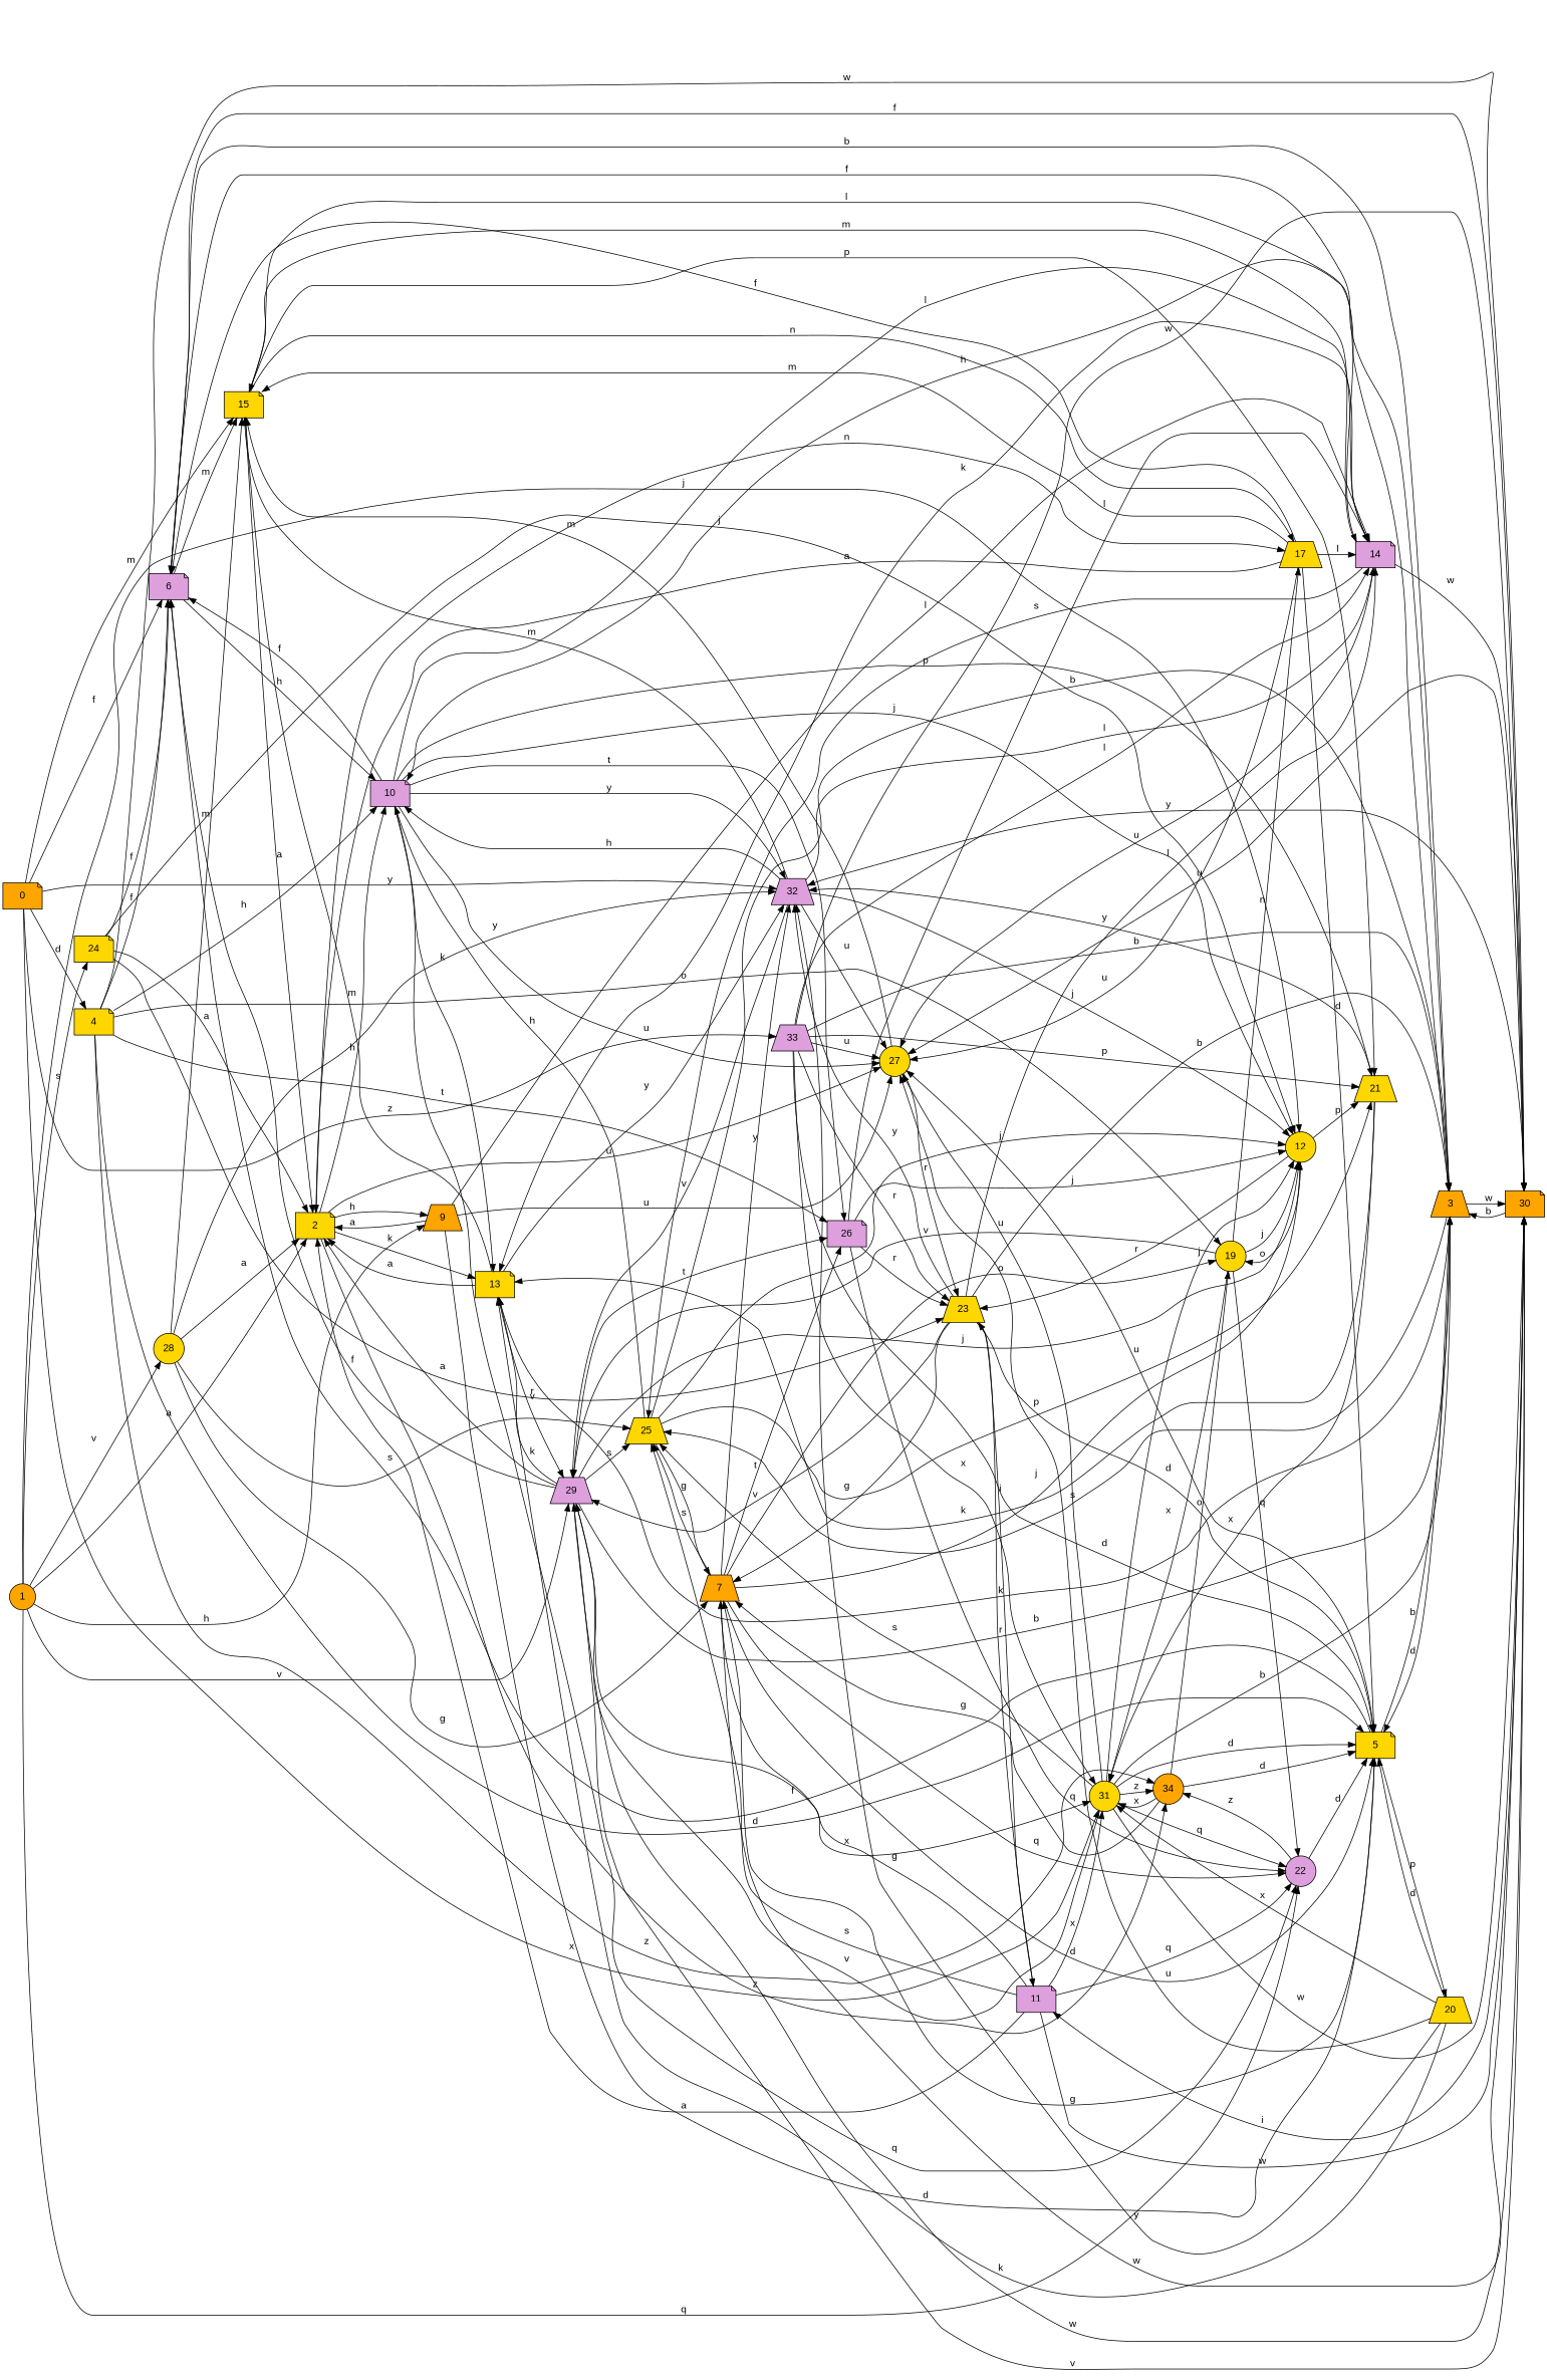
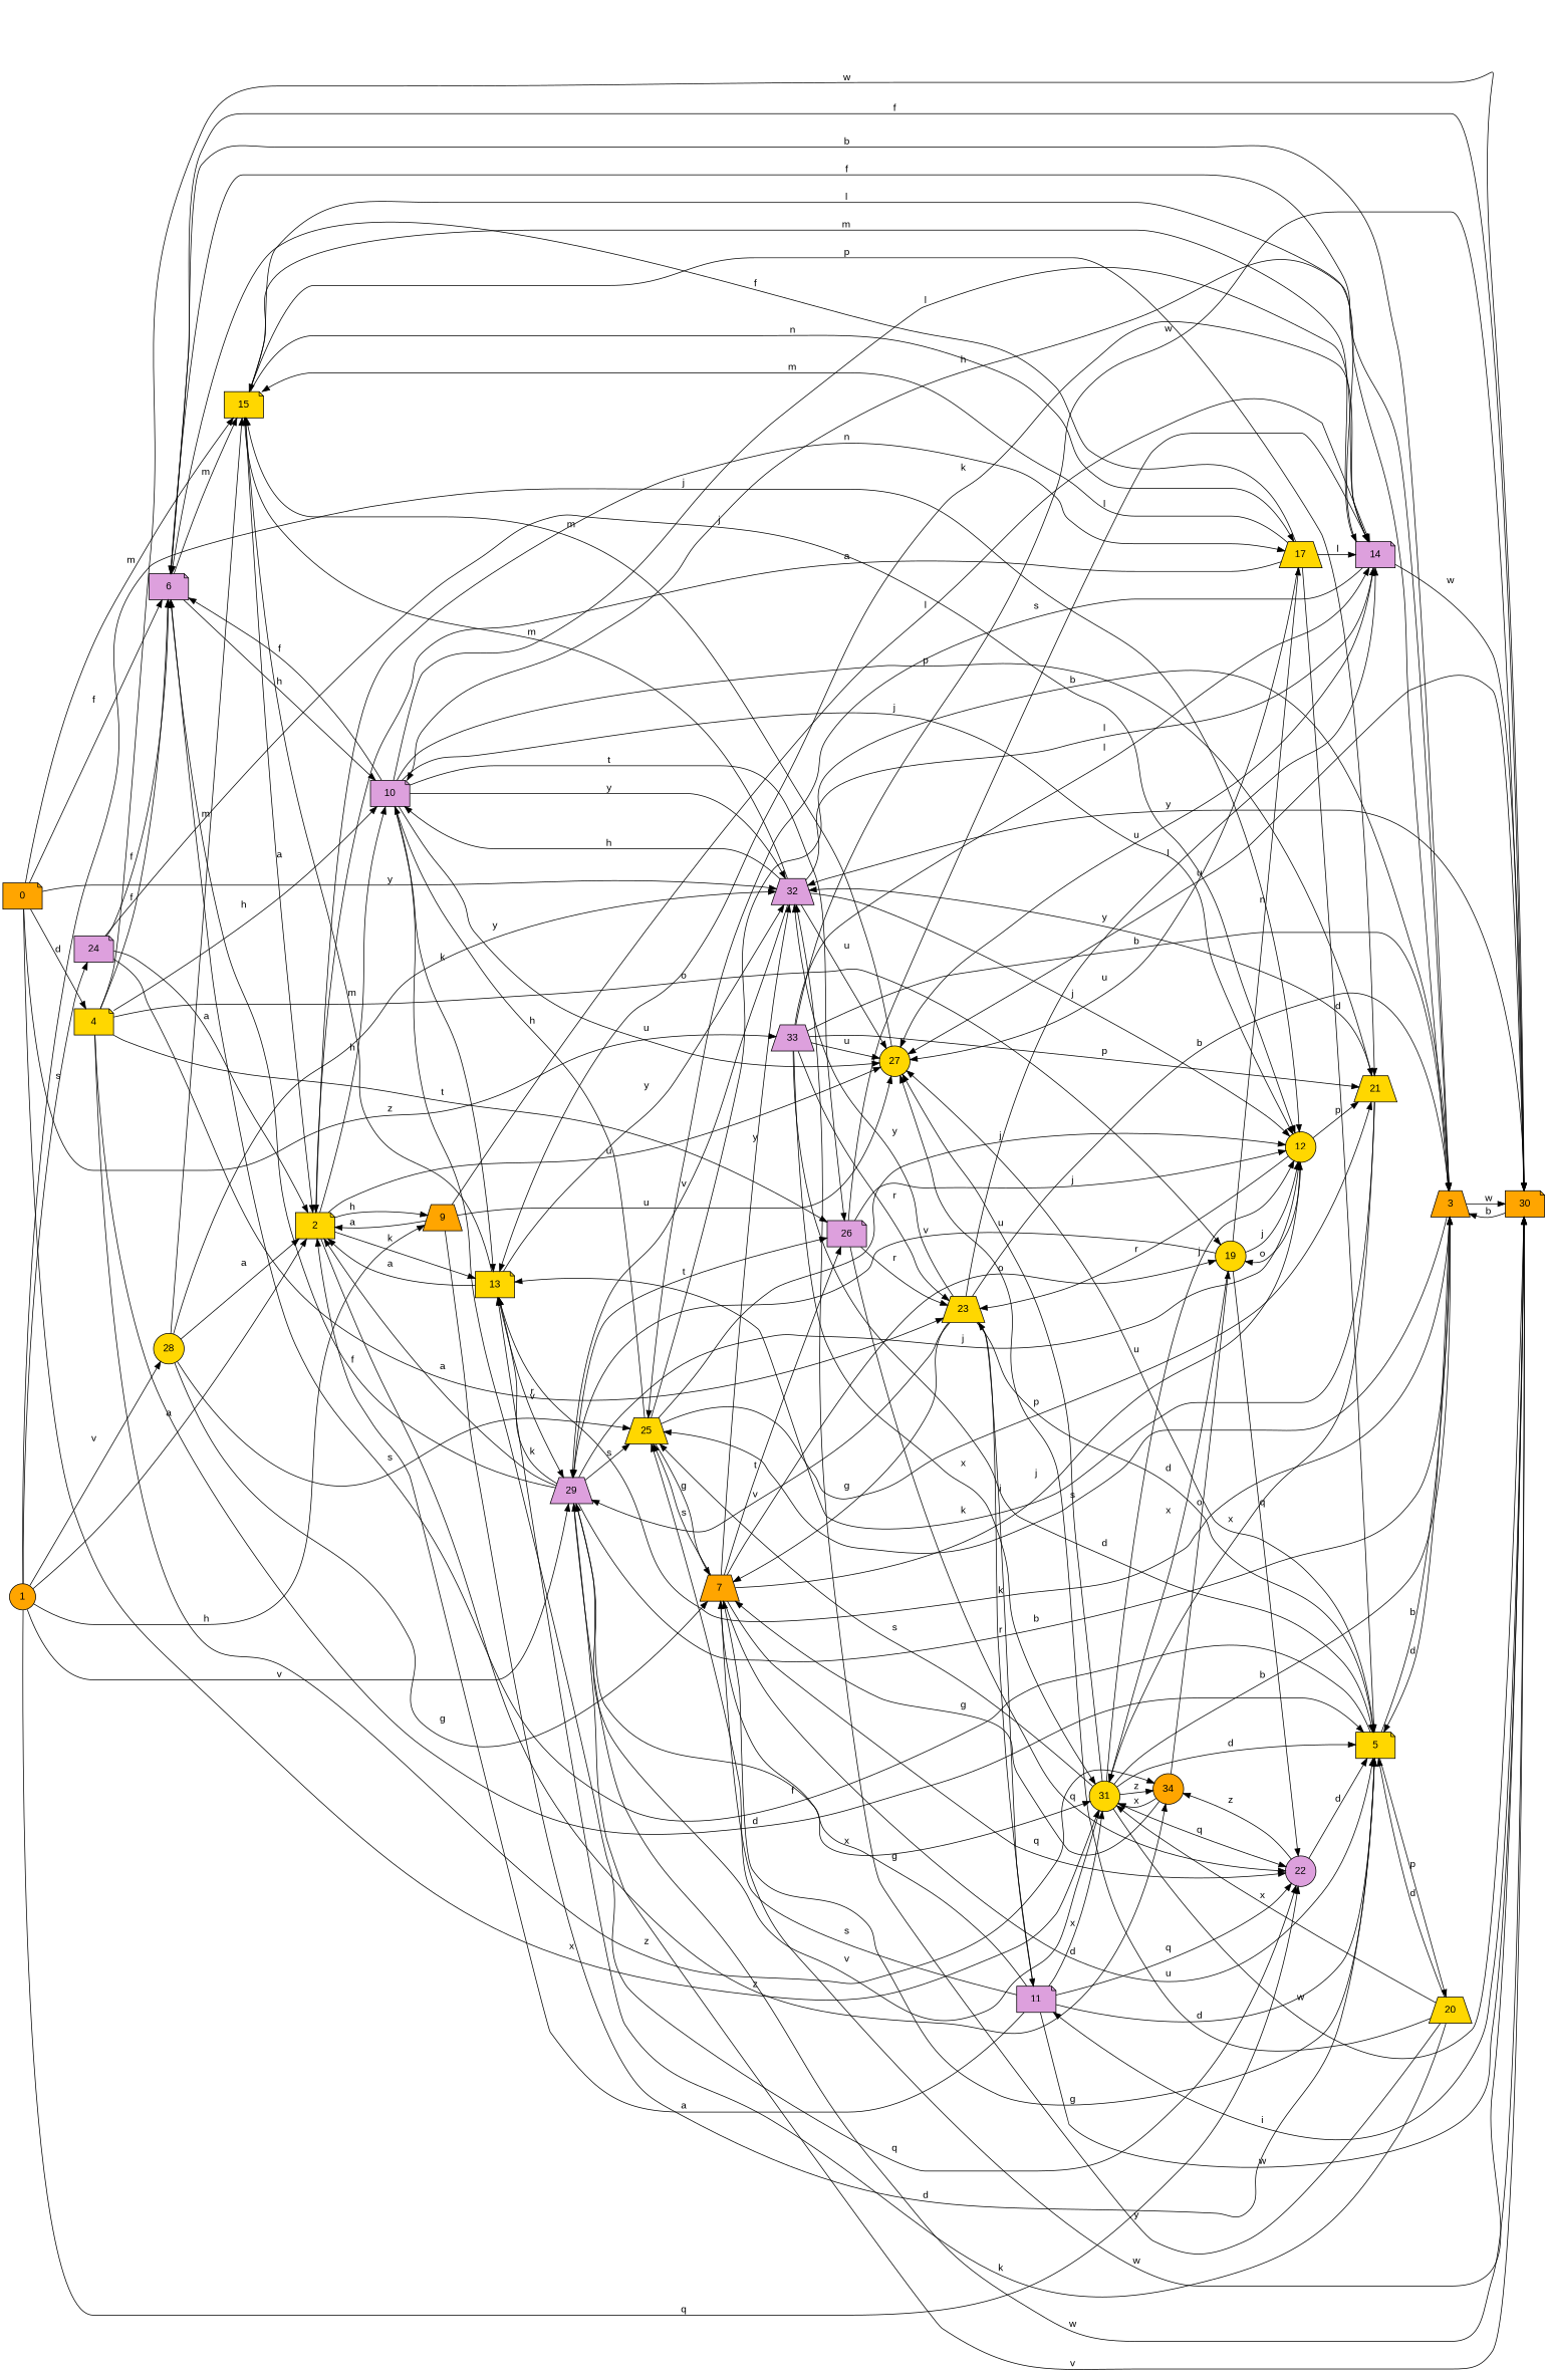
  strict digraph {
    fontname="Liberation Sans"
    rankdir=LR
    node [fillcolor=gold fontname="Liberation Sans" shape=note style=filled]
    edge [fontname="Liberation Sans"]
    0 [fillcolor=orange]
    4
    6 [fillcolor=plum]
    15
    31 [shape=circle]
    32 [fillcolor=plum shape=trapezium]
    33 [fillcolor=plum shape=trapezium]
    10 [fillcolor=plum]
    34 [fillcolor=orange shape=circle]
    5
    30 [fillcolor=orange]
    19 [shape=circle]
    26 [fillcolor=plum]
    3 [fillcolor=orange shape=trapezium]
    2
    17 [shape=trapezium]
    14 [fillcolor=plum]
    21 [shape=trapezium]
    12 [shape=circle]
    22 [fillcolor=plum shape=circle]
    29 [fillcolor=plum shape=trapezium]
    27 [shape=circle]
    25 [shape=trapezium]
    23 [shape=trapezium]
    1 [fillcolor=orange shape=circle]
    9 [fillcolor=orange shape=trapezium]
-   24
+   24 [fillcolor=plum]
    28 [shape=circle]
    13
    7 [fillcolor=orange shape=trapezium]
    20 [shape=trapezium]
    11 [fillcolor=plum]
    0 -> 4 [label=d]
    0 -> 6 [label=f]
    0 -> 15 [label=m]
    0 -> 31 [label=x]
    0 -> 32 [label=y]
    0 -> 33 [label=z]
    4 -> 6 [label=f]
    4 -> 10 [label=h]
    4 -> 34 [label=z]
    4 -> 5 [label=d]
    4 -> 30 [label=w]
    4 -> 19 [label=o]
    4 -> 26 [label=t]
    6 -> 15 [label=m]
    6 -> 10 [label=h]
    6 -> 3 [label=b]
    15 -> 2 [label=a]
    15 -> 17 [label=n]
    15 -> 14 [label=l]
    15 -> 21 [label=p]
    31 -> 34 [label=z]
    31 -> 5 [label=d]
    31 -> 30 [label=w]
    31 -> 3 [label=b]
    31 -> 12 [label=j]
    31 -> 22 [label=q]
    31 -> 29 [label=v]
    31 -> 27 [label=u]
    31 -> 25 [label=s]
    32 -> 15 [label=m]
    32 -> 10 [label=h]
    32 -> 14 [label=l]
    32 -> 12 [label=j]
    32 -> 29 [label=v]
    32 -> 27 [label=u]
    33 -> 31 [label=x]
    33 -> 5 [label=d]
    33 -> 30 [label=w]
    33 -> 3 [label=b]
    33 -> 14 [label=l]
    33 -> 21 [label=p]
    33 -> 27 [label=u]
    33 -> 23 [label=r]
    10 -> 6 [label=f]
    10 -> 32 [label=y]
    10 -> 26 [label=t]
    10 -> 14 [label=l]
    10 -> 21 [label=p]
    10 -> 12 [label=j]
    10 -> 22 [label=q]
    10 -> 27 [label=u]
    10 -> 13 [label=k]
    34 -> 31 [label=x]
    34 -> 19 [label=o]
    34 -> 7 [label=g]
    5 -> 6 [label=f]
    5 -> 3 [label=b]
    5 -> 27 [label=u]
    5 -> 7 [label=g]
    5 -> 20 [label=p]
    30 -> 6 [label=f]
    30 -> 32 [label=y]
    30 -> 3 [label=b]
    30 -> 29 [label=v]
    30 -> 27 [label=u]
    30 -> 11 [label=i]
    19 -> 31 [label=x]
    19 -> 17 [label=n]
    19 -> 12 [label=j]
    19 -> 22 [label=q]
    19 -> 29 [label=v]
    26 -> 14 [label=l]
    26 -> 12 [label=j]
    26 -> 22 [label=q]
    26 -> 23 [label=r]
    3 -> 6 [label=f]
    3 -> 10 [label=h]
    3 -> 5 [label=d]
    3 -> 30 [label=w]
    3 -> 25 [label=s]
    3 -> 13 [label=k]
    2 -> 10 [label=h]
    2 -> 34 [label=z]
    2 -> 17 [label=n]
    2 -> 27 [label=u]
    2 -> 9 [label=h]
    2 -> 13 [label=k]
    17 -> 6 [label=f]
    17 -> 15 [label=m]
    17 -> 5 [label=d]
    17 -> 2 [label=a]
    17 -> 14 [label=l]
    17 -> 27 [label=u]
    14 -> 15 [label=m]
    14 -> 30 [label=w]
    14 -> 27 [label=u]
    14 -> 25 [label=s]
    14 -> 13 [label=k]
    21 -> 31 [label=x]
    21 -> 32 [label=y]
    21 -> 13 [label=k]
    12 -> 19 [label=o]
    12 -> 21 [label=p]
    12 -> 23 [label=r]
    22 -> 34 [label=z]
    22 -> 5 [label=d]
    29 -> 6 [label=f]
    29 -> 31 [label=x]
    29 -> 30 [label=w]
    29 -> 26 [label=t]
    29 -> 3 [label=b]
    29 -> 2 [label=a]
    29 -> 12 [label=j]
    29 -> 25 [label=s]
    29 -> 13 [label=k]
    27 -> 15 [label=m]
-   27 -> 23 [label=r]
    25 -> 10 [label=h]
    25 -> 3 [label=b]
    25 -> 21 [label=p]
    25 -> 12 [label=j]
    25 -> 7 [label=g]
    23 -> 32 [label=y]
    23 -> 5 [label=d]
    23 -> 3 [label=b]
    23 -> 14 [label=l]
    23 -> 29 [label=v]
    23 -> 7 [label=g]
    23 -> 11 [label=i]
    1 -> 2 [label=a]
    1 -> 12 [label=j]
    1 -> 22 [label=q]
    1 -> 29 [label=v]
    1 -> 9 [label=h]
    1 -> 24 [label=s]
    1 -> 28 [label=v]
    9 -> 5 [label=d]
    9 -> 2 [label=a]
    9 -> 14 [label=l]
    9 -> 27 [label=u]
    24 -> 6 [label=f]
    24 -> 2 [label=a]
    24 -> 12 [label=j]
    24 -> 23 [label=r]
    28 -> 15 [label=m]
    28 -> 32 [label=y]
    28 -> 2 [label=a]
    28 -> 25 [label=s]
    28 -> 7 [label=g]
    13 -> 15 [label=m]
    13 -> 32 [label=y]
    13 -> 2 [label=a]
    13 -> 29 [label=v]
    7 -> 32 [label=y]
    7 -> 5 [label=d]
    7 -> 30 [label=w]
    7 -> 19 [label=o]
    7 -> 26 [label=t]
    7 -> 12 [label=j]
    7 -> 22 [label=q]
    7 -> 25 [label=s]
    20 -> 31 [label=x]
    20 -> 32 [label=y]
    20 -> 5 [label=d]
    20 -> 27 [label=u]
    20 -> 13 [label=k]
    11 -> 31 [label=x]
-   34 -> 5 [label=d]
+   11 -> 5 [label=d]
    11 -> 30 [label=w]
    11 -> 2 [label=a]
    11 -> 22 [label=q]
    11 -> 25 [label=s]
    11 -> 23 [label=r]
    11 -> 7 [label=g]
  }
